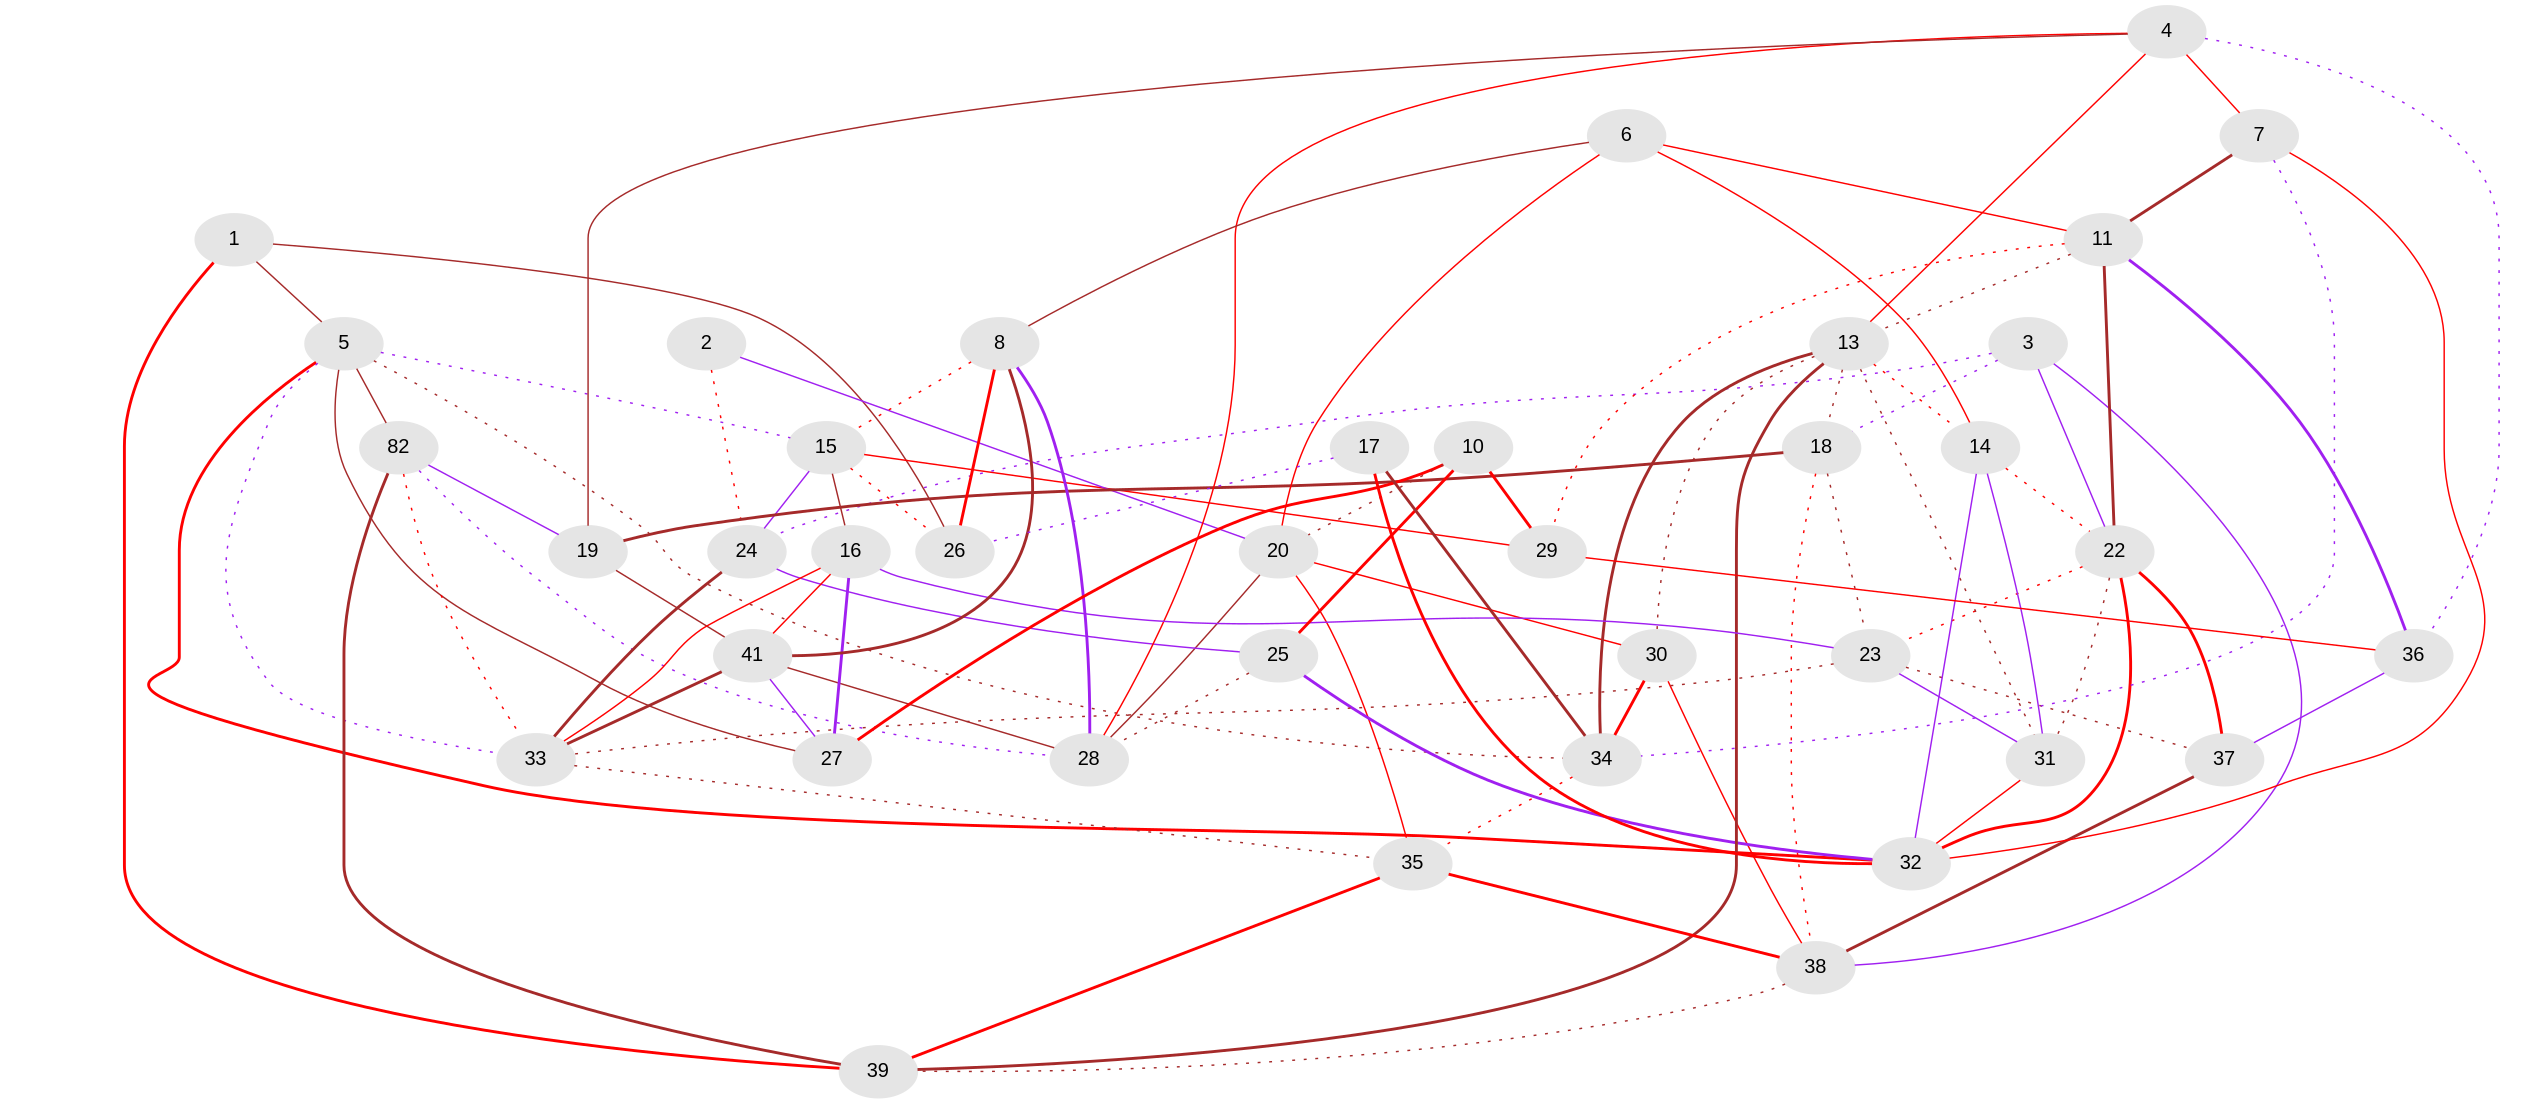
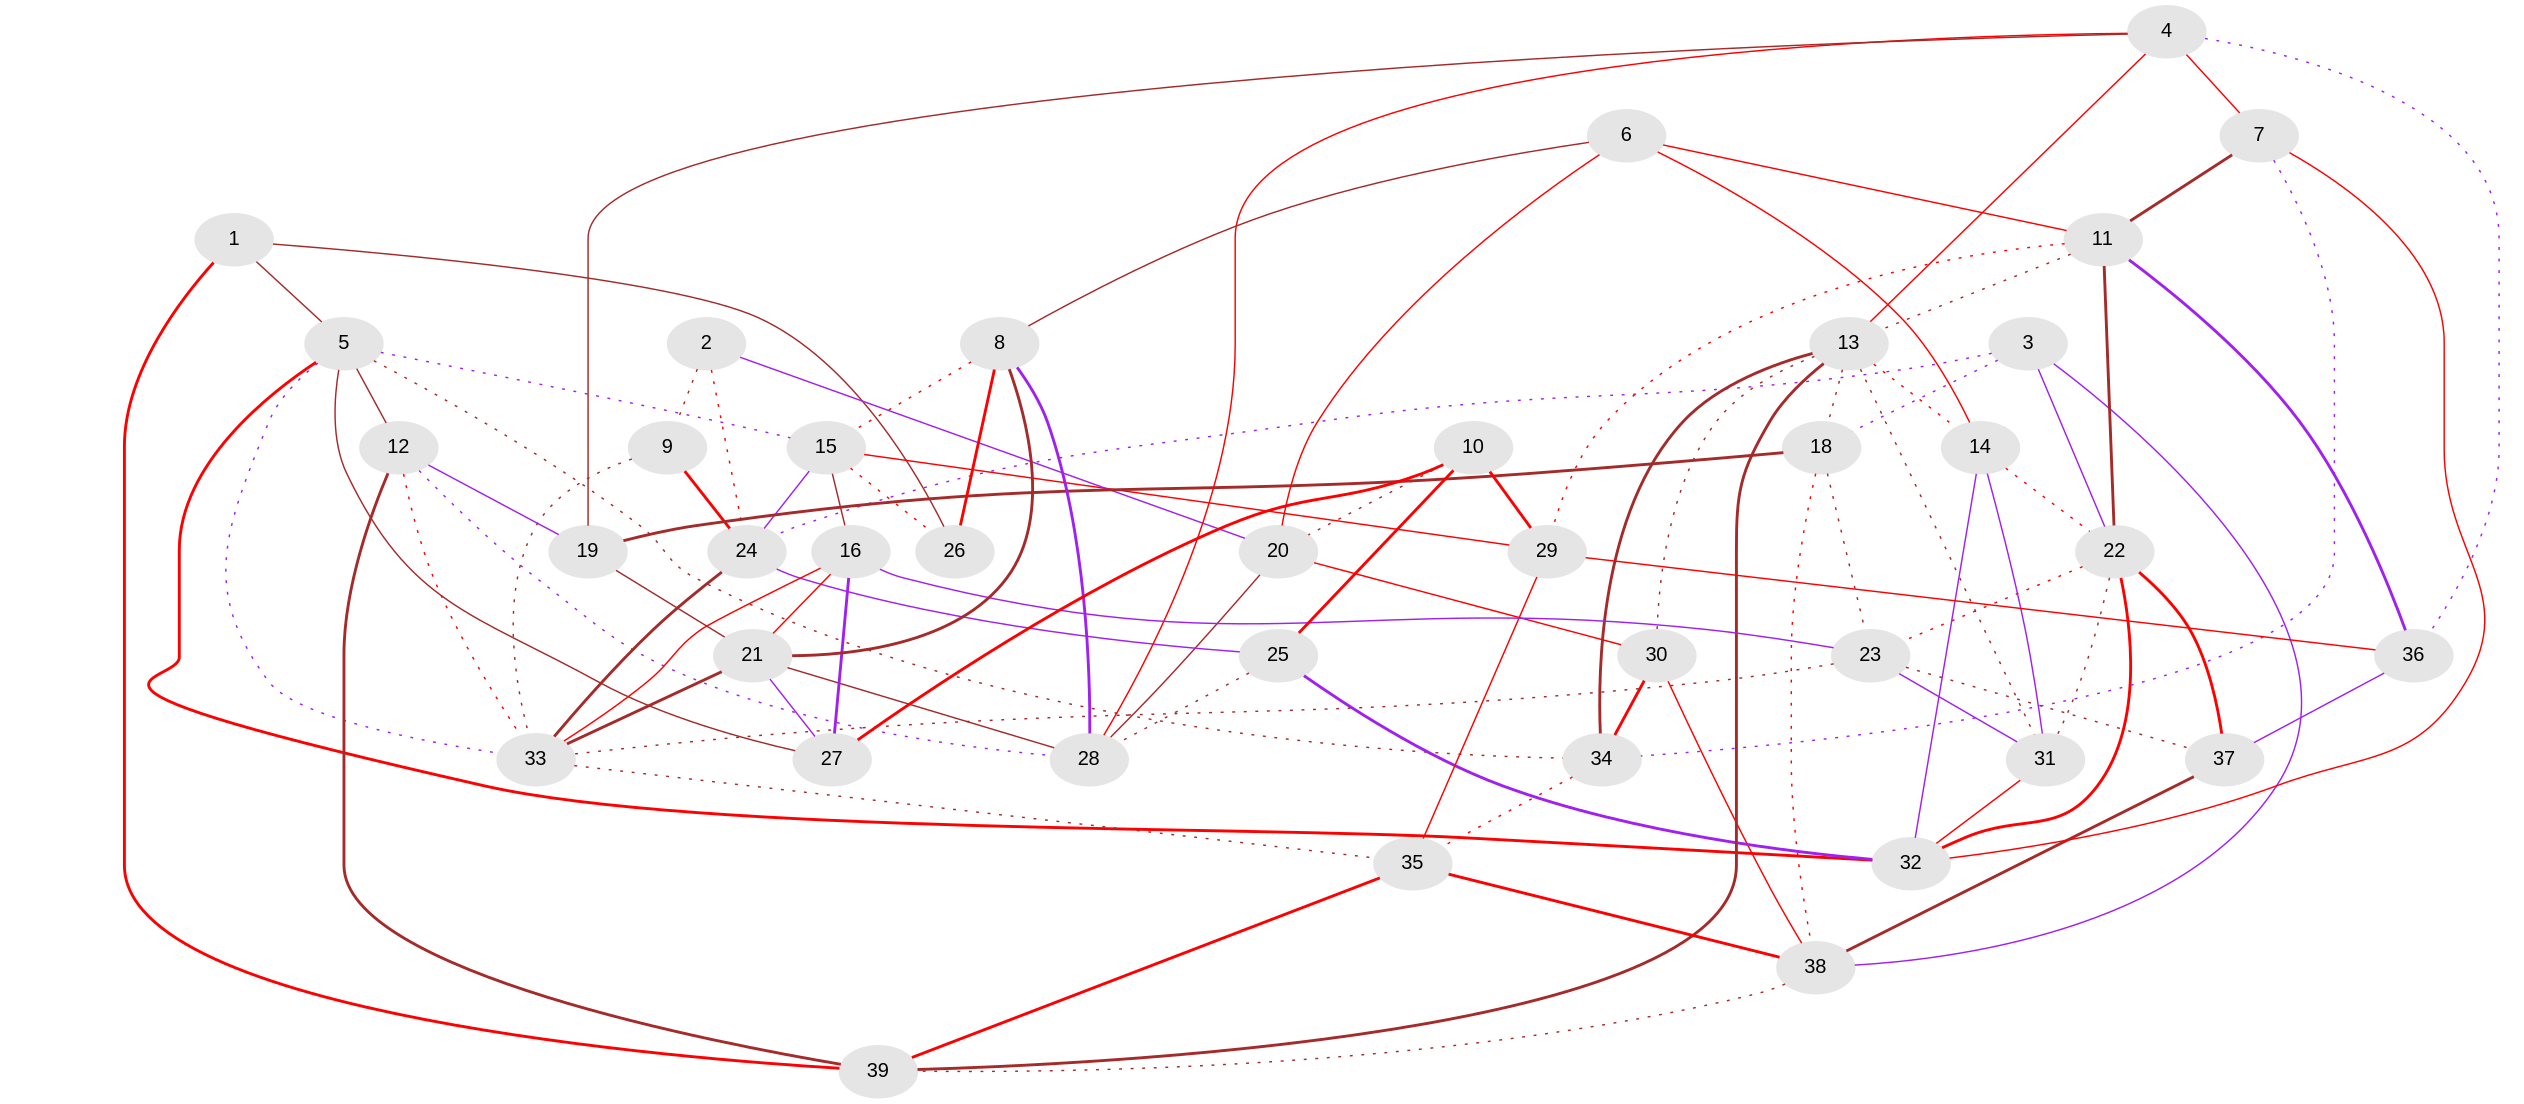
  graph {
    fontname="Liberation Sans"
    node [color=gray90 fontname="Liberation Sans" style=filled]
    edge [color=red fontname="Liberation Sans" style=solid weight=1.0]
    1
    5
    26
    39
-   12 [label=82]
+   12
    15
    27
    32
    33
    34
    2
+   9
    20
    24
    28
    30
    25
    3
    18
    22
    38
    19
    23
    31
    37
    4
    7
    13
    36
    11
    14
-   21 [label=41]
+   21
    29
    16
    35
    6
    8
    10
-   17
    1 -- 5 [color=brown]
    1 -- 26 [color=brown]
    1 -- 39 [style=bold weight=2.0]
    5 -- 12 [color=brown]
    5 -- 15 [color=purple style=dotted]
    5 -- 27 [color=brown]
    5 -- 32 [style=bold]
    5 -- 33 [color=purple style=dotted]
    5 -- 34 [color=brown style=dotted weight=2.0]
    12 -- 39 [color=brown style=bold]
    12 -- 33 [style=dotted weight=2.0]
    12 -- 28 [color=purple style=dotted]
    12 -- 19 [color=purple]
    15 -- 26 [style=dotted]
    15 -- 24 [color=purple]
    15 -- 29
    15 -- 16 [color=brown]
    33 -- 35 [color=brown style=dotted]
    34 -- 35 [style=dotted weight=2.0]
+   2 -- 9 [color=brown style=dotted weight=3.0]
    2 -- 20 [color=purple weight=2.0]
    2 -- 24 [style=dotted]
+   9 -- 33 [color=brown style=dotted weight=2.0]
+   9 -- 24 [style=bold]
    20 -- 28 [color=brown]
    20 -- 30
    24 -- 33 [color=brown style=bold]
    24 -- 25 [color=purple]
    30 -- 34 [style=bold]
    30 -- 38
    25 -- 32 [color=purple style=bold weight=2.0]
    25 -- 28 [color=brown style=dotted]
    3 -- 24 [color=purple style=dotted]
    3 -- 18 [color=purple style=dotted]
    3 -- 22 [color=purple]
    3 -- 38 [color=purple]
    18 -- 38 [style=dotted]
    18 -- 19 [color=brown style=bold]
    18 -- 23 [color=brown style=dotted]
    22 -- 32 [style=bold]
    22 -- 23 [style=dotted]
    22 -- 31 [color=brown style=dotted weight=2.0]
    22 -- 37 [style=bold]
    38 -- 39 [color=brown style=dotted]
    19 -- 21 [color=brown]
    23 -- 33 [color=brown style=dotted]
    23 -- 31 [color=purple]
    23 -- 37 [color=brown style=dotted]
    31 -- 32
    37 -- 38 [color=brown style=bold]
    4 -- 28
    4 -- 19 [color=brown]
    4 -- 7
    4 -- 13
    4 -- 36 [color=purple style=dotted weight=2.0]
    7 -- 32
    7 -- 34 [color=purple style=dotted]
    7 -- 11 [color=brown style=bold]
    13 -- 39 [color=brown style=bold]
    13 -- 34 [color=brown style=bold]
    13 -- 30 [color=brown style=dotted]
    13 -- 18 [color=brown style=dotted]
    13 -- 31 [color=brown style=dotted]
    13 -- 14 [style=dotted]
    36 -- 37 [color=purple]
    11 -- 22 [color=brown style=bold]
    11 -- 13 [color=brown style=dotted]
    11 -- 36 [color=purple style=bold]
    11 -- 29 [style=dotted]
    14 -- 32 [color=purple]
    14 -- 22 [style=dotted]
    14 -- 31 [color=purple]
    21 -- 27 [color=purple]
    21 -- 33 [color=brown style=bold]
    21 -- 28 [color=brown]
    29 -- 36 [weight=2.0]
-   20 -- 35
+   29 -- 35
    16 -- 27 [color=purple style=bold weight=2.0]
    16 -- 33
    16 -- 23 [color=purple]
    16 -- 21
    35 -- 39 [style=bold]
    35 -- 38 [style=bold]
    6 -- 20
    6 -- 11
    6 -- 14
    6 -- 8 [color=brown]
    8 -- 26 [style=bold weight=2.0]
    8 -- 15 [style=dotted]
    8 -- 28 [color=purple style=bold]
    8 -- 21 [color=brown style=bold]
    10 -- 27 [style=bold weight=2.0]
    10 -- 20 [color=brown style=dotted]
    10 -- 25 [style=bold weight=2.0]
    10 -- 29 [style=bold]
-   17 -- 26 [color=purple style=dotted weight=2.0]
-   17 -- 32 [style=bold]
-   17 -- 34 [color=brown style=bold]
  }
